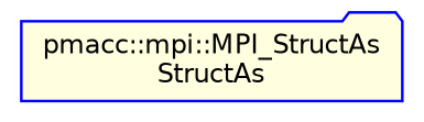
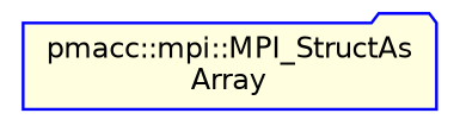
  digraph {
    rankdir=LR
-   n1 [color=blue fillcolor=lightyellow fontname=Helvetica fontsize=10 height=0.2 label="pmacc::mpi::MPI_StructAs\lStructAs" shape=folder style=filled width=0.4]
+   n1 [color=blue fillcolor=lightyellow fontname=Helvetica fontsize=10 height=0.2 label="pmacc::mpi::MPI_StructAs\lArray" shape=folder style=filled width=0.4]
  }
